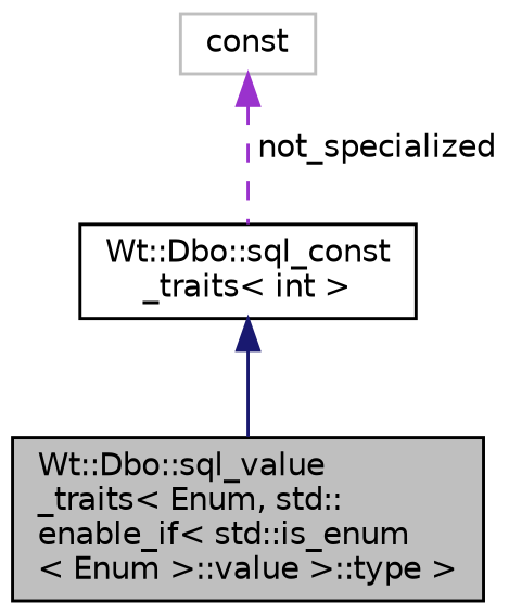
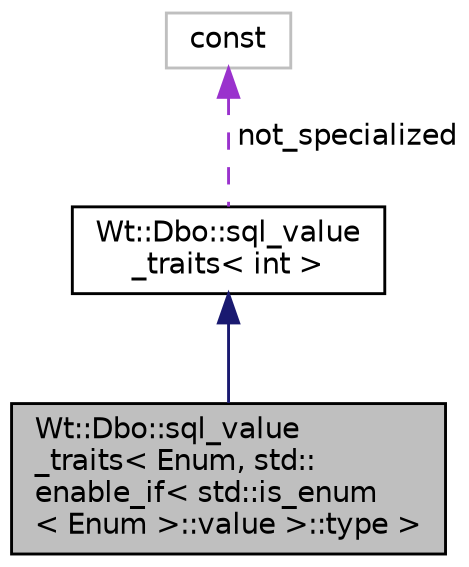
  digraph {
    node [color=black fillcolor=white fontname=Helvetica fontsize=10 shape=record style=filled]
    edge [dir=back fontname=Helvetica fontsize=10 labelfontname=Helvetica labelfontsize=10]
    n1 [fillcolor=grey75 fontcolor=black height=0.2 label="Wt::Dbo::sql_value\l_traits\< Enum, std::\lenable_if\< std::is_enum\l\< Enum \>::value \>::type \>" width=0.4]
-   n2 [height=0.2 label="Wt::Dbo::sql_const\l_traits\< int \>" width=0.4]
+   n2 [height=0.2 label="Wt::Dbo::sql_value\l_traits\< int \>" width=0.4]
    n3 [color=grey75 height=0.2 label=const width=0.4]
    n2 -> n1 [color=midnightblue style=solid]
    n3 -> n2 [color=darkorchid3 label=" not_specialized" style=dashed]
  }
